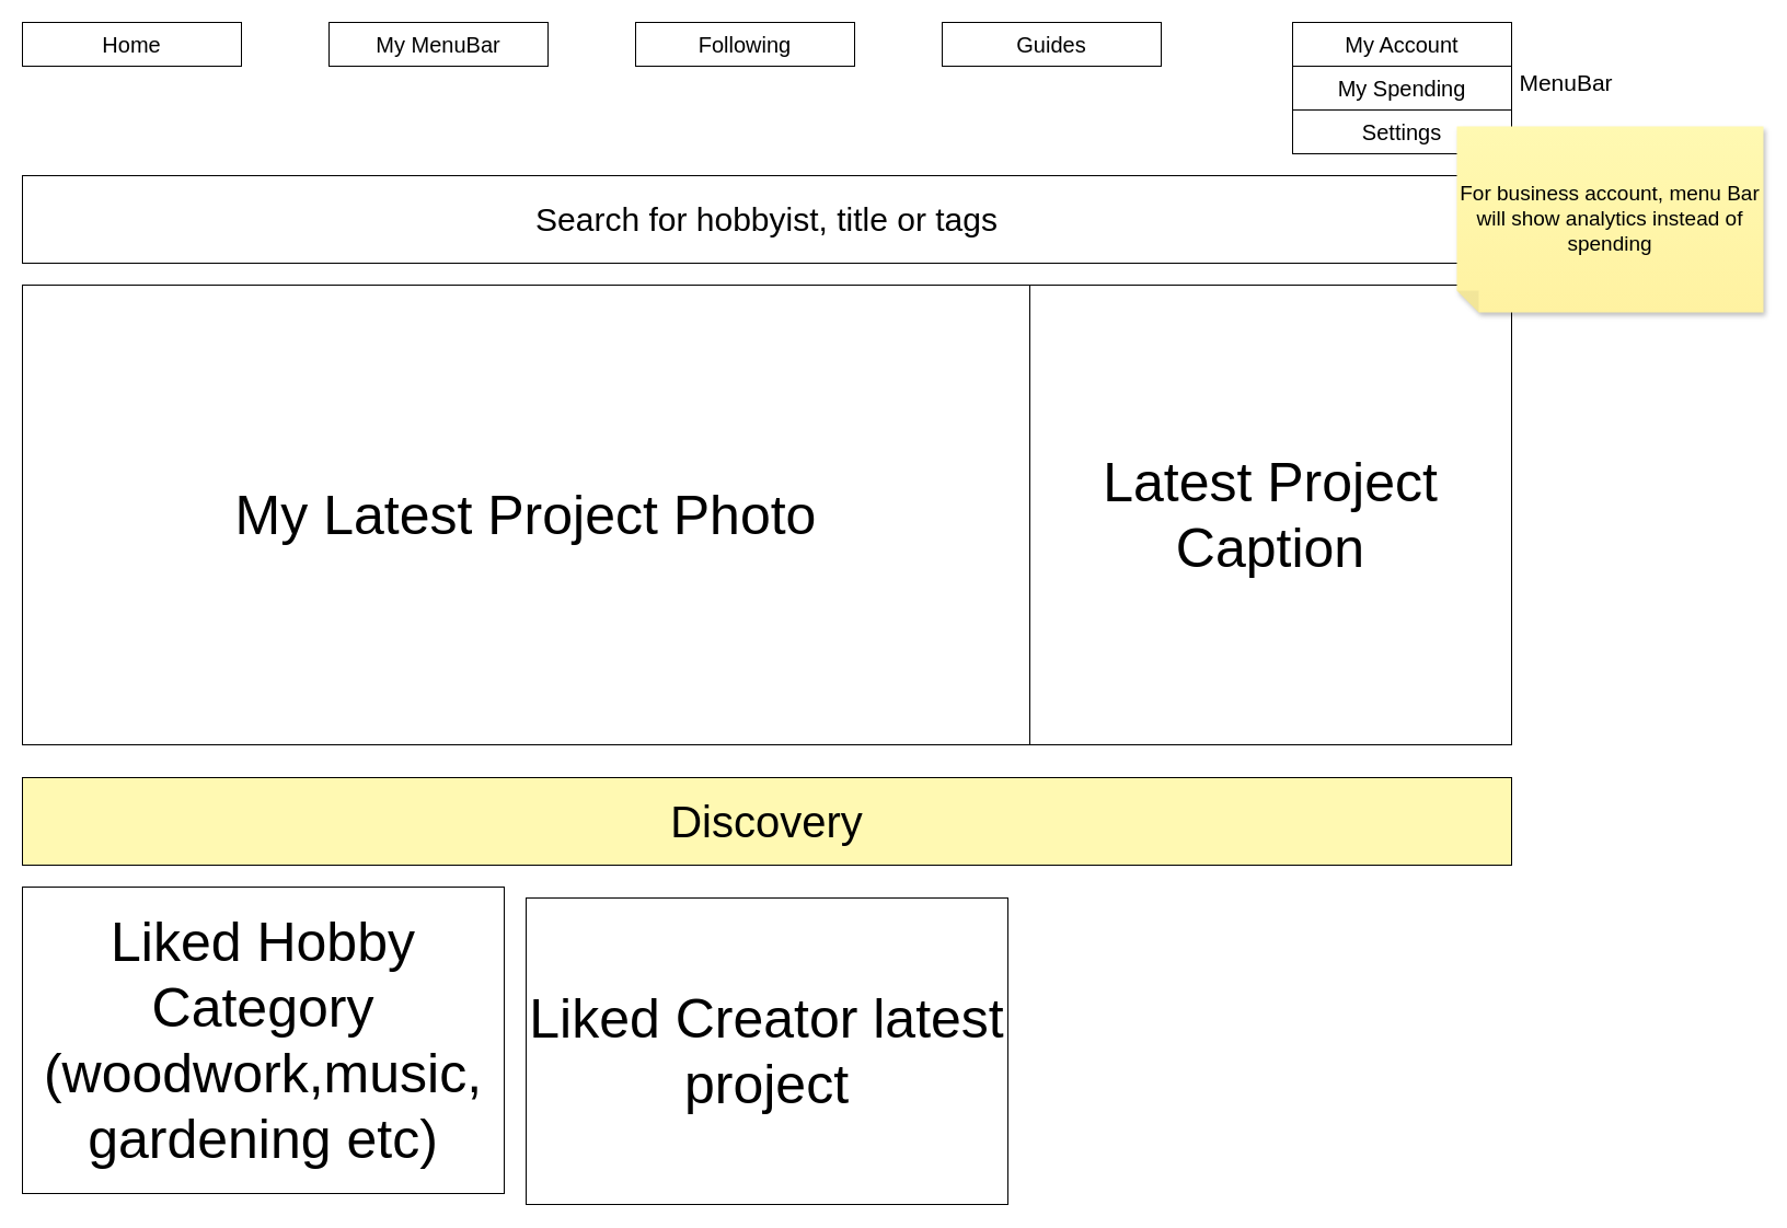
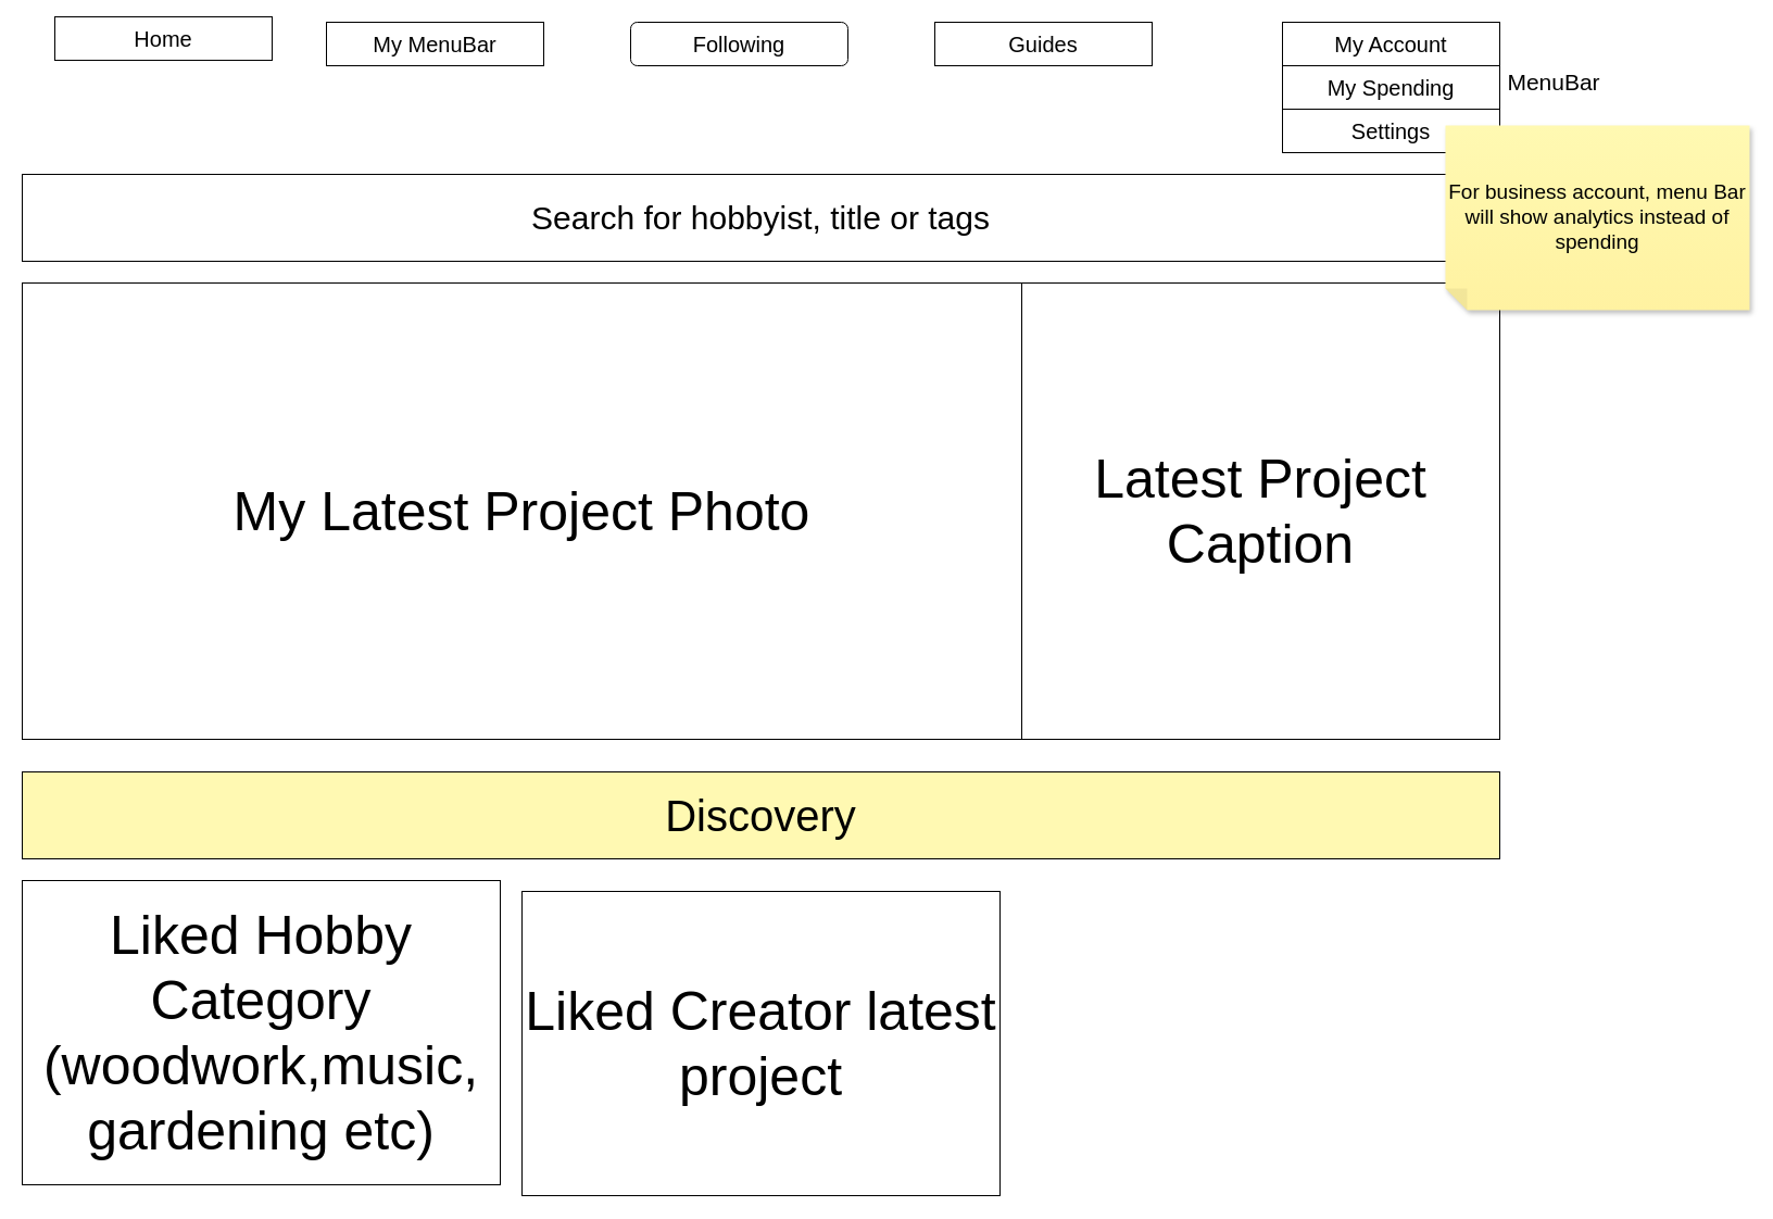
  <mxCell id="0" />
  <mxCell id="1" parent="0" />
- <mxCell id="2" value="&lt;font style=&quot;font-size: 20px;&quot;&gt;Home&lt;/font&gt;" style="rounded=0;whiteSpace=wrap;html=1;" parent="1" vertex="1"><mxGeometry x="20" width="200" height="40" as="geometry" y="20" /></mxCell>
+ <mxCell id="2" value="&lt;font style=&quot;font-size: 20px;&quot;&gt;Home&lt;/font&gt;" style="rounded=0;whiteSpace=wrap;html=1;" parent="1" vertex="1"><mxGeometry x="50" y="15" width="200" height="40" as="geometry" /></mxCell>
  <mxCell id="3" value="&lt;font style=&quot;font-size: 20px;&quot;&gt;My Account&lt;/font&gt;" style="rounded=0;whiteSpace=wrap;html=1;" parent="1" vertex="1"><mxGeometry x="1180" width="200" height="40" as="geometry" y="20" /></mxCell>
  <mxCell id="4" value="&lt;font style=&quot;font-size: 50px;&quot;&gt;My Latest Project Photo&lt;/font&gt;" style="rounded=0;whiteSpace=wrap;html=1;" parent="1" vertex="1"><mxGeometry x="20" y="260" width="920" height="420" as="geometry" /></mxCell>
  <mxCell id="5" value="&lt;font style=&quot;font-size: 50px;&quot;&gt;Latest Project Caption&lt;/font&gt;" style="rounded=0;whiteSpace=wrap;html=1;" parent="1" vertex="1"><mxGeometry x="940" y="260" width="440" height="420" as="geometry" /></mxCell>
  <mxCell id="6" value="&lt;font style=&quot;font-size: 30px;&quot;&gt;Search for hobbyist, title or tags&lt;/font&gt;" style="rounded=0;whiteSpace=wrap;html=1;" parent="1" vertex="1"><mxGeometry x="20" y="160" width="1360" height="80" as="geometry" /></mxCell>
  <mxCell id="7" value="&lt;font style=&quot;font-size: 20px;&quot;&gt;My MenuBar&lt;/font&gt;" style="rounded=0;whiteSpace=wrap;html=1;" parent="1" vertex="1"><mxGeometry x="300" width="200" height="40" as="geometry" y="20" /></mxCell>
  <mxCell id="8" value="&lt;font style=&quot;font-size: 20px;&quot;&gt;My Spending&lt;/font&gt;" style="rounded=0;whiteSpace=wrap;html=1;" parent="1" vertex="1"><mxGeometry x="1180" y="60" width="200" height="40" as="geometry" /></mxCell>
  <mxCell id="9" value="&lt;span style=&quot;font-size: 20px;&quot;&gt;Guides&lt;/span&gt;" style="rounded=0;whiteSpace=wrap;html=1;" parent="1" vertex="1"><mxGeometry x="860" width="200" height="40" as="geometry" y="20" /></mxCell>
- <mxCell id="10" value="&lt;span style=&quot;font-size: 20px;&quot;&gt;Following&lt;/span&gt;" style="rounded=0;whiteSpace=wrap;html=1;" parent="1" vertex="1"><mxGeometry x="580" width="200" height="40" as="geometry" y="20" /></mxCell>
+ <mxCell id="10" value="&lt;span style=&quot;font-size: 20px;&quot;&gt;Following&lt;/span&gt;" style="whiteSpace=wrap;html=1;rounded=1;" parent="1" vertex="1"><mxGeometry x="580" width="200" height="40" as="geometry" y="20" /></mxCell>
  <mxCell id="11" value="&lt;font style=&quot;font-size: 40px;&quot;&gt;Discovery&lt;/font&gt;" style="rounded=0;whiteSpace=wrap;html=1;fillColor=#fff9b2;" parent="1" vertex="1"><mxGeometry x="20" y="710" width="1360" height="80" as="geometry" /></mxCell>
  <mxCell id="12" value="&lt;span style=&quot;font-size: 50px;&quot;&gt;Liked Hobby Category (woodwork,music, gardening etc)&lt;/span&gt;" style="rounded=0;whiteSpace=wrap;html=1;" parent="1" vertex="1"><mxGeometry x="20" y="810" width="440" height="280" as="geometry" /></mxCell>
  <mxCell id="13" value="&lt;span style=&quot;font-size: 50px;&quot;&gt;Liked Creator latest project&lt;/span&gt;" style="rounded=0;whiteSpace=wrap;html=1;" parent="1" vertex="1"><mxGeometry x="480" y="820" width="440" height="280" as="geometry" /></mxCell>
  <mxCell id="14" value="&lt;span style=&quot;font-size: 20px;&quot;&gt;Settings&lt;/span&gt;" style="rounded=0;whiteSpace=wrap;html=1;" parent="1" vertex="1"><mxGeometry x="1180" y="100" width="200" height="40" as="geometry" /></mxCell>
  <mxCell id="15" value="&lt;font style=&quot;font-size: 21px;&quot;&gt;MenuBar&lt;/font&gt;" style="text;strokeColor=none;align=center;fillColor=none;html=1;verticalAlign=middle;whiteSpace=wrap;rounded=0;" vertex="1" parent="1"><mxGeometry x="1400" y="60" width="60" height="30" as="geometry" /></mxCell>
  <mxCell id="16" value="&lt;font style=&quot;font-size: 19px;&quot;&gt;For business account, menu Bar will show analytics instead of spending&lt;/font&gt;" style="shape=note;whiteSpace=wrap;html=1;backgroundOutline=1;fontColor=#000000;darkOpacity=0.05;fillColor=#FFF9B2;strokeColor=none;fillStyle=solid;direction=west;gradientDirection=north;gradientColor=#FFF2A1;shadow=1;size=20;pointerEvents=1;" vertex="1" parent="1"><mxGeometry x="1330" y="115" width="280" height="170" as="geometry" /></mxCell>
